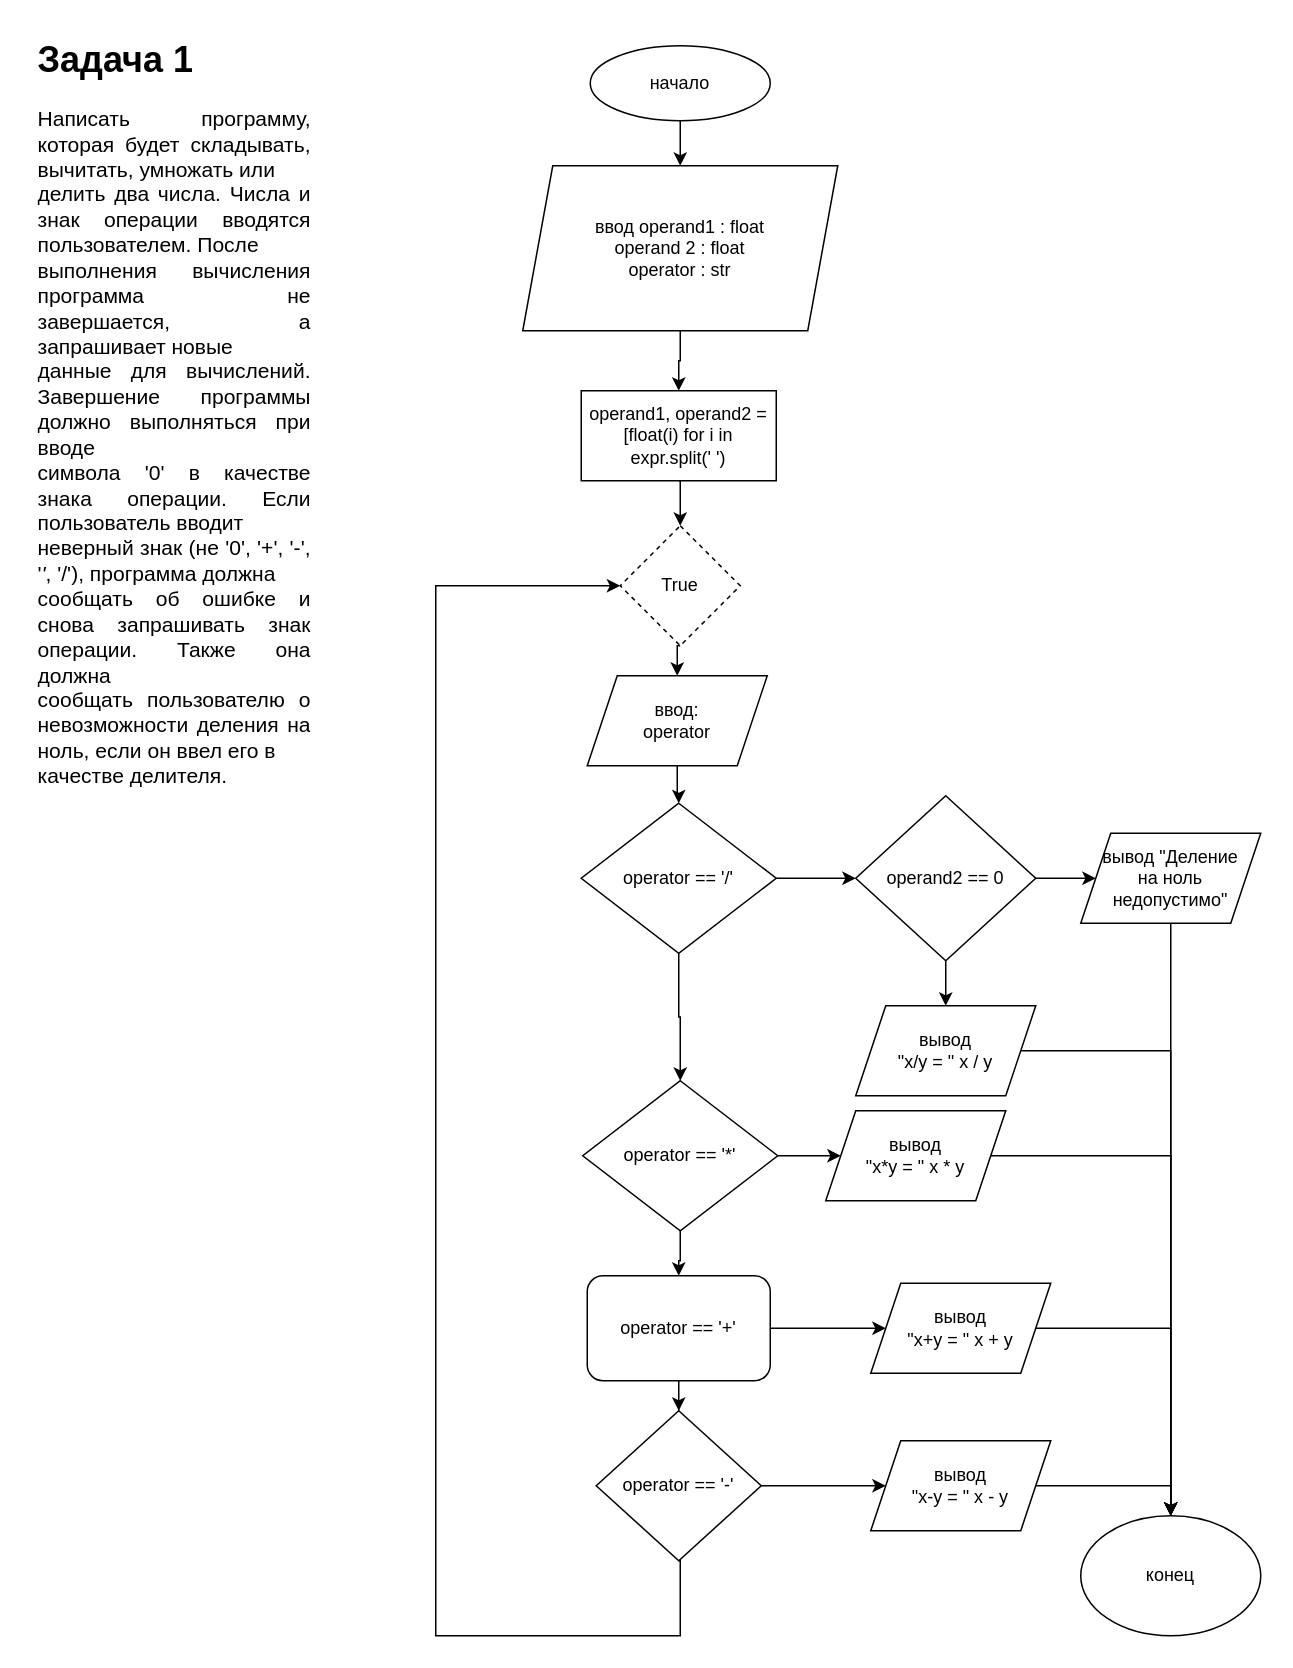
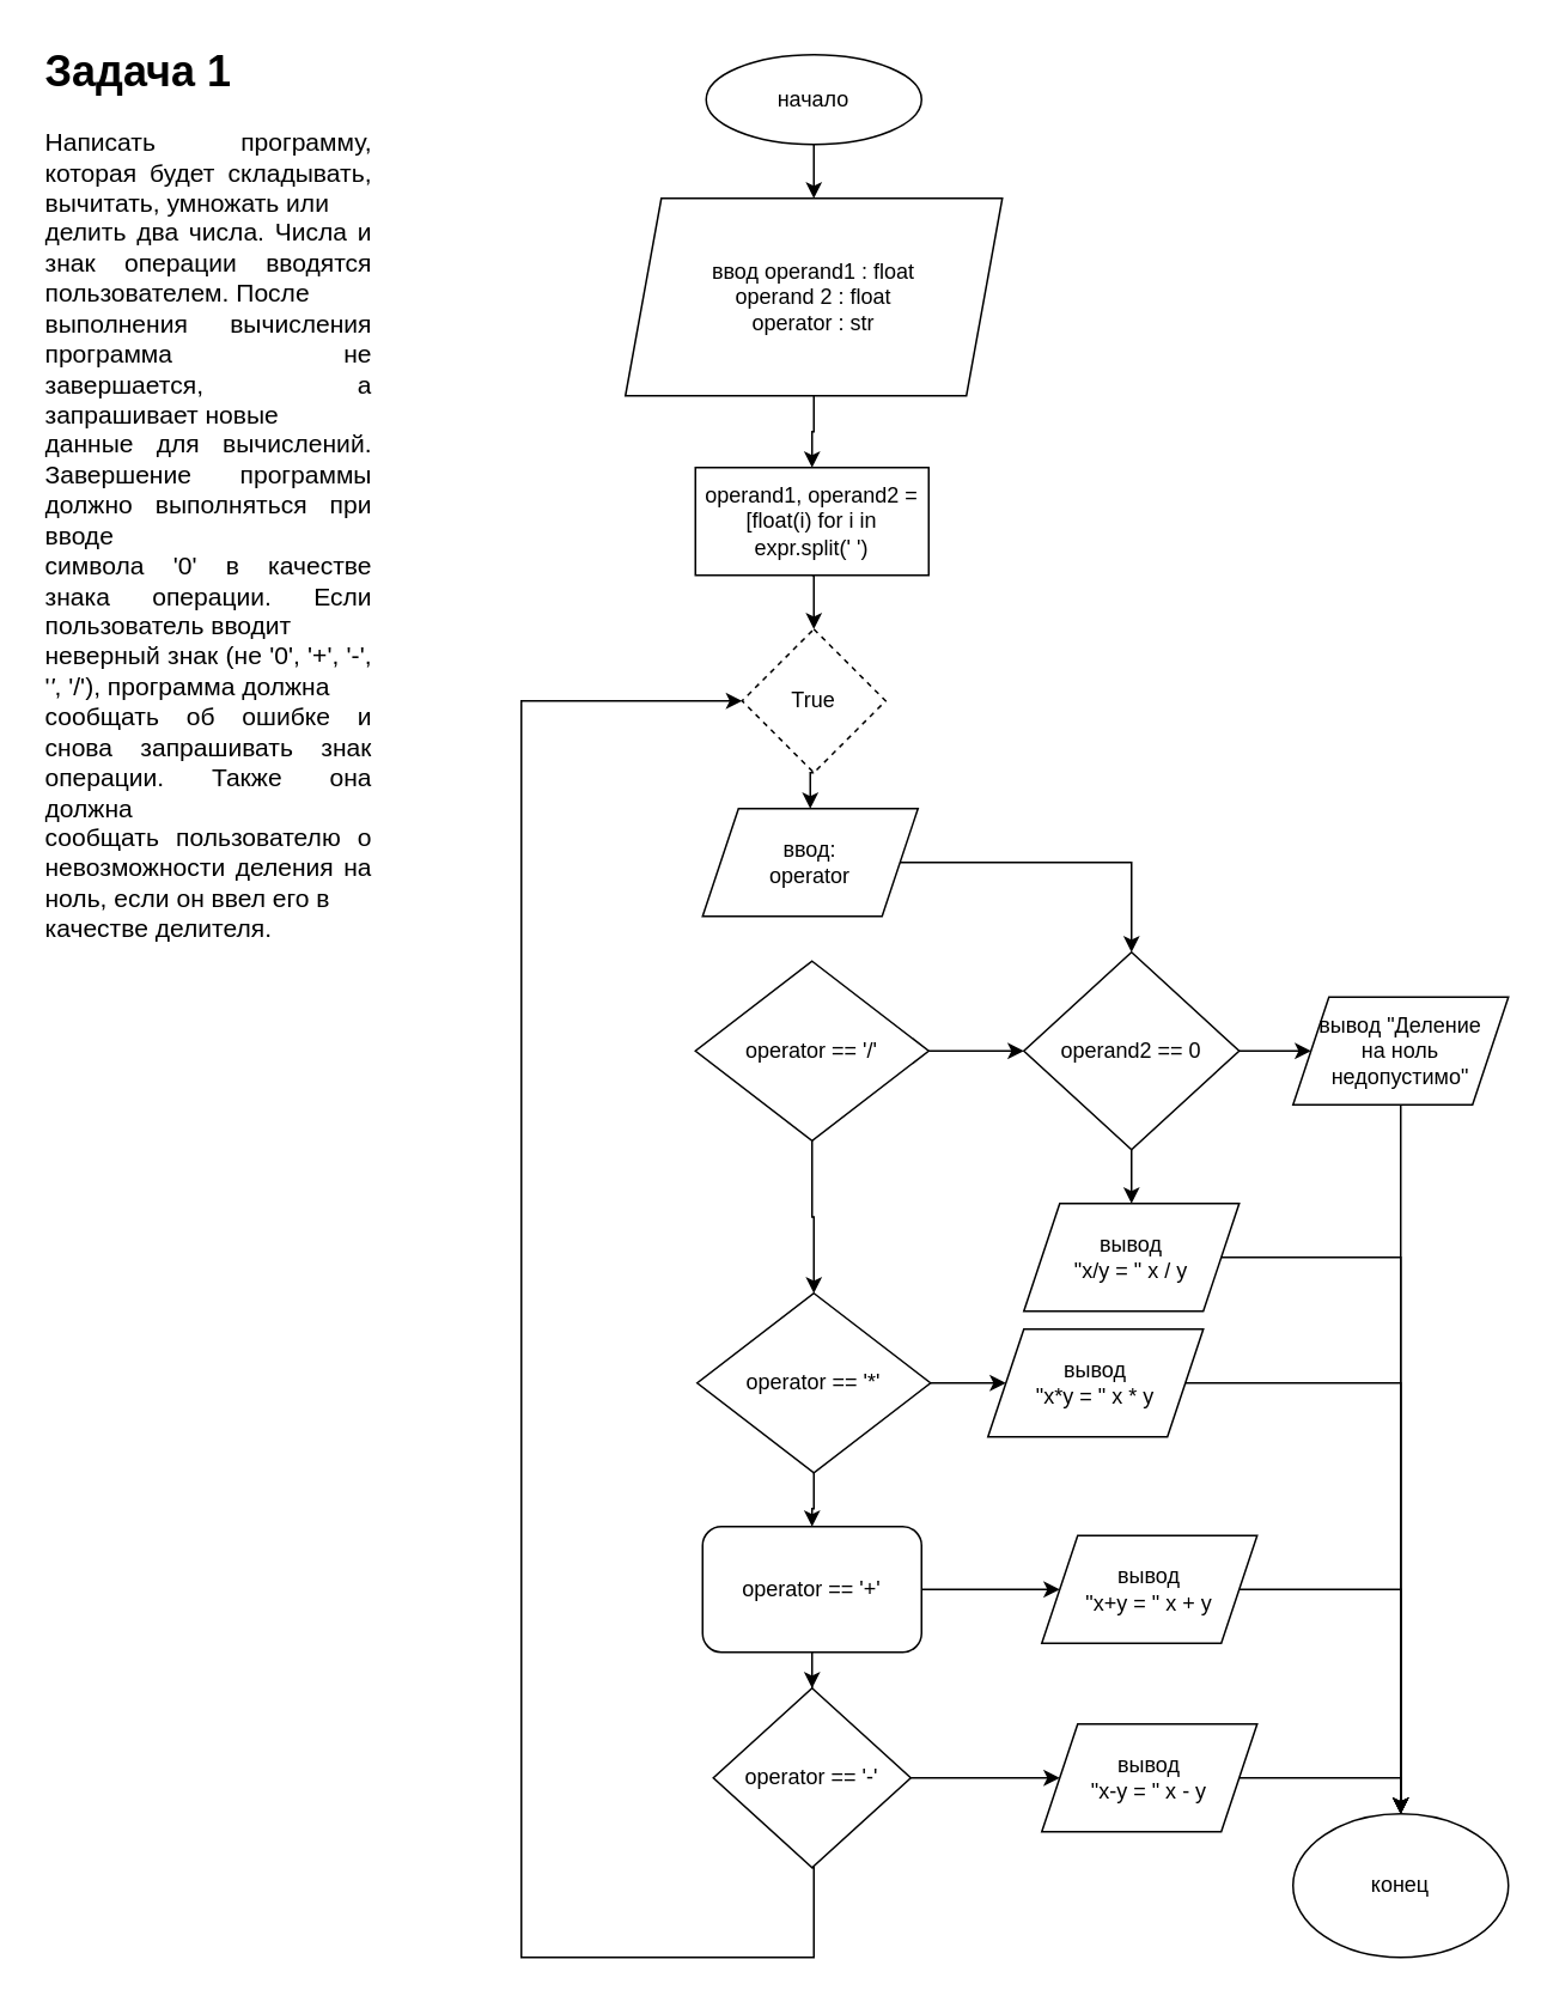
  <mxCell id="0" />
  <mxCell id="1" parent="0" />
  <mxCell id="2" value="&lt;h1 align=&quot;justify&quot;&gt;Задача 1&lt;br&gt;&lt;/h1&gt;&lt;h3 align=&quot;justify&quot;&gt;&lt;span style=&quot;font-weight: normal&quot;&gt;Написать программу, которая будет складывать, вычитать, умножать или&lt;br&gt; делить два числа. Числа и знак операции вводятся пользователем. После &lt;br&gt;выполнения вычисления программа не завершается, а запрашивает новые &lt;br&gt;данные для вычислений. Завершение программы должно выполняться при вводе&lt;br&gt; символа '0' в качестве знака операции. Если пользователь вводит &lt;br&gt;неверный знак (не '0', '+', '-', '&lt;em&gt;'&lt;/em&gt;, '/'), программа должна &lt;br&gt;сообщать об ошибке и снова запрашивать знак операции. Также она должна &lt;br&gt;сообщать пользователю о невозможности деления на ноль, если он ввел его в&lt;br&gt; качестве делителя.&lt;/span&gt;&lt;/h3&gt;" style="text;html=1;strokeColor=none;fillColor=none;spacing=5;spacingTop=-20;whiteSpace=wrap;overflow=hidden;rounded=0;" vertex="1" parent="1"><mxGeometry x="20" y="20" width="190" height="510" as="geometry" /></mxCell>
  <mxCell id="3" value="" style="edgeStyle=orthogonalEdgeStyle;rounded=0;orthogonalLoop=1;jettySize=auto;html=1;" edge="1" parent="1" source="4" target="6"><mxGeometry relative="1" as="geometry" /></mxCell>
  <mxCell id="4" value="начало" style="ellipse;whiteSpace=wrap;html=1;" vertex="1" parent="1"><mxGeometry x="393" y="30" width="120" height="50" as="geometry" /></mxCell>
  <mxCell id="5" value="" style="edgeStyle=orthogonalEdgeStyle;rounded=0;orthogonalLoop=1;jettySize=auto;html=1;" edge="1" parent="1" source="6" target="8"><mxGeometry relative="1" as="geometry" /></mxCell>
  <mxCell id="6" value="&lt;div&gt;ввод operand1 : float&lt;/div&gt;&lt;div&gt;operand 2 : float&lt;/div&gt;&lt;div&gt;operator : str&lt;br&gt;&lt;/div&gt;" style="shape=parallelogram;perimeter=parallelogramPerimeter;whiteSpace=wrap;html=1;fixedSize=1;" vertex="1" parent="1"><mxGeometry x="348" y="110" width="210" height="110" as="geometry" /></mxCell>
  <mxCell id="7" style="edgeStyle=orthogonalEdgeStyle;rounded=0;orthogonalLoop=1;jettySize=auto;html=1;exitX=0.5;exitY=1;exitDx=0;exitDy=0;entryX=0.5;entryY=0;entryDx=0;entryDy=0;" edge="1" parent="1" source="8" target="36"><mxGeometry relative="1" as="geometry" /></mxCell>
  <mxCell id="8" value="operand1, operand2 = [float(i) for i in expr.split(' ')" style="rounded=0;whiteSpace=wrap;html=1;" vertex="1" parent="1"><mxGeometry x="387" y="260" width="130" height="60" as="geometry" /></mxCell>
  <mxCell id="9" value="" style="edgeStyle=orthogonalEdgeStyle;rounded=0;orthogonalLoop=1;jettySize=auto;html=1;" edge="1" parent="1" source="11" target="21"><mxGeometry relative="1" as="geometry" /></mxCell>
  <mxCell id="10" value="" style="edgeStyle=orthogonalEdgeStyle;rounded=0;orthogonalLoop=1;jettySize=auto;html=1;" edge="1" parent="1" source="11" target="14"><mxGeometry relative="1" as="geometry" /></mxCell>
  <mxCell id="11" value="operator == '/'" style="rhombus;whiteSpace=wrap;html=1;" vertex="1" parent="1"><mxGeometry x="387" y="535" width="130" height="100" as="geometry" /></mxCell>
  <mxCell id="12" value="" style="edgeStyle=orthogonalEdgeStyle;rounded=0;orthogonalLoop=1;jettySize=auto;html=1;" edge="1" parent="1" source="14" target="16"><mxGeometry relative="1" as="geometry" /></mxCell>
  <mxCell id="13" value="" style="edgeStyle=orthogonalEdgeStyle;rounded=0;orthogonalLoop=1;jettySize=auto;html=1;" edge="1" parent="1" source="14" target="18"><mxGeometry relative="1" as="geometry" /></mxCell>
  <mxCell id="14" value="operand2 == 0" style="rhombus;whiteSpace=wrap;html=1;" vertex="1" parent="1"><mxGeometry x="570" y="530" width="120" height="110" as="geometry" /></mxCell>
  <mxCell id="15" style="edgeStyle=orthogonalEdgeStyle;rounded=0;orthogonalLoop=1;jettySize=auto;html=1;entryX=0.5;entryY=0;entryDx=0;entryDy=0;" edge="1" parent="1" source="16" target="34"><mxGeometry relative="1" as="geometry" /></mxCell>
  <mxCell id="16" value="&lt;div&gt;вывод &quot;Деление &lt;br&gt;&lt;/div&gt;&lt;div&gt;на ноль&lt;/div&gt;&lt;div&gt;недопустимо&quot;&lt;br&gt;&lt;/div&gt;" style="shape=parallelogram;perimeter=parallelogramPerimeter;whiteSpace=wrap;html=1;fixedSize=1;" vertex="1" parent="1"><mxGeometry x="720" y="555" width="120" height="60" as="geometry" /></mxCell>
  <mxCell id="17" style="edgeStyle=orthogonalEdgeStyle;rounded=0;orthogonalLoop=1;jettySize=auto;html=1;exitX=1;exitY=0.5;exitDx=0;exitDy=0;" edge="1" parent="1" source="18" target="34"><mxGeometry relative="1" as="geometry"><Array as="points"><mxPoint x="780" y="700" /></Array></mxGeometry></mxCell>
  <mxCell id="18" value="&lt;div&gt;вывод&lt;/div&gt;&lt;div&gt;&quot;x/y = &quot; x / y&lt;br&gt;&lt;/div&gt;" style="shape=parallelogram;perimeter=parallelogramPerimeter;whiteSpace=wrap;html=1;fixedSize=1;" vertex="1" parent="1"><mxGeometry x="570" y="670" width="120" height="60" as="geometry" /></mxCell>
  <mxCell id="19" value="" style="edgeStyle=orthogonalEdgeStyle;rounded=0;orthogonalLoop=1;jettySize=auto;html=1;" edge="1" parent="1" source="21" target="26"><mxGeometry relative="1" as="geometry" /></mxCell>
  <mxCell id="20" style="edgeStyle=orthogonalEdgeStyle;rounded=0;orthogonalLoop=1;jettySize=auto;html=1;exitX=1;exitY=0.5;exitDx=0;exitDy=0;" edge="1" parent="1" source="21" target="23"><mxGeometry relative="1" as="geometry" /></mxCell>
  <mxCell id="21" value="operator == '*'" style="rhombus;whiteSpace=wrap;html=1;" vertex="1" parent="1"><mxGeometry x="388" y="720" width="130" height="100" as="geometry" /></mxCell>
  <mxCell id="22" style="edgeStyle=orthogonalEdgeStyle;rounded=0;orthogonalLoop=1;jettySize=auto;html=1;entryX=0.5;entryY=0;entryDx=0;entryDy=0;" edge="1" parent="1" source="23" target="34"><mxGeometry relative="1" as="geometry" /></mxCell>
  <mxCell id="23" value="&lt;div&gt;вывод&lt;/div&gt;&lt;div&gt;&quot;x*y = &quot; x * y&lt;br&gt;&lt;/div&gt;" style="shape=parallelogram;perimeter=parallelogramPerimeter;whiteSpace=wrap;html=1;fixedSize=1;" vertex="1" parent="1"><mxGeometry x="550" y="740" width="120" height="60" as="geometry" /></mxCell>
  <mxCell id="24" value="" style="edgeStyle=orthogonalEdgeStyle;rounded=0;orthogonalLoop=1;jettySize=auto;html=1;" edge="1" parent="1" source="26" target="29"><mxGeometry relative="1" as="geometry" /></mxCell>
  <mxCell id="25" style="edgeStyle=orthogonalEdgeStyle;rounded=0;orthogonalLoop=1;jettySize=auto;html=1;exitX=1;exitY=0.5;exitDx=0;exitDy=0;" edge="1" parent="1" source="26" target="31"><mxGeometry relative="1" as="geometry" /></mxCell>
  <mxCell id="26" value="operator == '+'" style="whiteSpace=wrap;html=1;rounded=1;" vertex="1" parent="1"><mxGeometry x="391" y="850" width="122" height="70" as="geometry" /></mxCell>
  <mxCell id="27" style="edgeStyle=orthogonalEdgeStyle;rounded=0;orthogonalLoop=1;jettySize=auto;html=1;exitX=0.5;exitY=1;exitDx=0;exitDy=0;entryX=0;entryY=0.5;entryDx=0;entryDy=0;" edge="1" parent="1" source="29" target="36"><mxGeometry relative="1" as="geometry"><Array as="points"><mxPoint x="453" y="1090" /><mxPoint x="290" y="1090" /><mxPoint x="290" y="390" /></Array></mxGeometry></mxCell>
  <mxCell id="28" style="edgeStyle=orthogonalEdgeStyle;rounded=0;orthogonalLoop=1;jettySize=auto;html=1;exitX=1;exitY=0.5;exitDx=0;exitDy=0;" edge="1" parent="1" source="29" target="33"><mxGeometry relative="1" as="geometry" /></mxCell>
  <mxCell id="29" value="operator == '-'" style="rhombus;whiteSpace=wrap;html=1;" vertex="1" parent="1"><mxGeometry x="397" y="940" width="110" height="100" as="geometry" /></mxCell>
  <mxCell id="30" style="edgeStyle=orthogonalEdgeStyle;rounded=0;orthogonalLoop=1;jettySize=auto;html=1;exitX=1;exitY=0.5;exitDx=0;exitDy=0;entryX=0.5;entryY=0;entryDx=0;entryDy=0;" edge="1" parent="1" source="31" target="34"><mxGeometry relative="1" as="geometry" /></mxCell>
  <mxCell id="31" value="&lt;div&gt;вывод&lt;/div&gt;&lt;div&gt;&quot;x+y = &quot; x + y&lt;br&gt;&lt;/div&gt;" style="shape=parallelogram;perimeter=parallelogramPerimeter;whiteSpace=wrap;html=1;fixedSize=1;" vertex="1" parent="1"><mxGeometry x="580" y="855" width="120" height="60" as="geometry" /></mxCell>
  <mxCell id="32" style="edgeStyle=orthogonalEdgeStyle;rounded=0;orthogonalLoop=1;jettySize=auto;html=1;exitX=1;exitY=0.5;exitDx=0;exitDy=0;entryX=0.5;entryY=0;entryDx=0;entryDy=0;" edge="1" parent="1" source="33" target="34"><mxGeometry relative="1" as="geometry" /></mxCell>
  <mxCell id="33" value="&lt;div&gt;вывод&lt;/div&gt;&lt;div&gt;&quot;x-y = &quot; x - y&lt;br&gt;&lt;/div&gt;" style="shape=parallelogram;perimeter=parallelogramPerimeter;whiteSpace=wrap;html=1;fixedSize=1;" vertex="1" parent="1"><mxGeometry x="580" y="960" width="120" height="60" as="geometry" /></mxCell>
  <mxCell id="34" value="конец" style="ellipse;whiteSpace=wrap;html=1;" vertex="1" parent="1"><mxGeometry x="720" y="1010" width="120" height="80" as="geometry" /></mxCell>
  <mxCell id="35" style="edgeStyle=orthogonalEdgeStyle;rounded=0;orthogonalLoop=1;jettySize=auto;html=1;exitX=0.5;exitY=1;exitDx=0;exitDy=0;entryX=0.5;entryY=0;entryDx=0;entryDy=0;" edge="1" parent="1" source="36" target="38"><mxGeometry relative="1" as="geometry" /></mxCell>
  <mxCell id="36" value="True" style="rhombus;whiteSpace=wrap;html=1;dashed=1;" vertex="1" parent="1"><mxGeometry x="413" y="350" width="80" height="80" as="geometry" /></mxCell>
- <mxCell id="37" value="" style="edgeStyle=orthogonalEdgeStyle;rounded=0;orthogonalLoop=1;jettySize=auto;html=1;" edge="1" parent="1" source="38" target="11"><mxGeometry relative="1" as="geometry" /></mxCell>
+ <mxCell id="37" value="" style="edgeStyle=orthogonalEdgeStyle;rounded=0;orthogonalLoop=1;jettySize=auto;html=1;" edge="1" parent="1" source="38" target="14"><mxGeometry relative="1" as="geometry" /></mxCell>
  <mxCell id="38" value="&lt;div&gt;ввод:&lt;/div&gt;&lt;div&gt;operator&lt;br&gt;&lt;/div&gt;" style="shape=parallelogram;perimeter=parallelogramPerimeter;whiteSpace=wrap;html=1;fixedSize=1;" vertex="1" parent="1"><mxGeometry x="391" y="450" width="120" height="60" as="geometry" /></mxCell>
